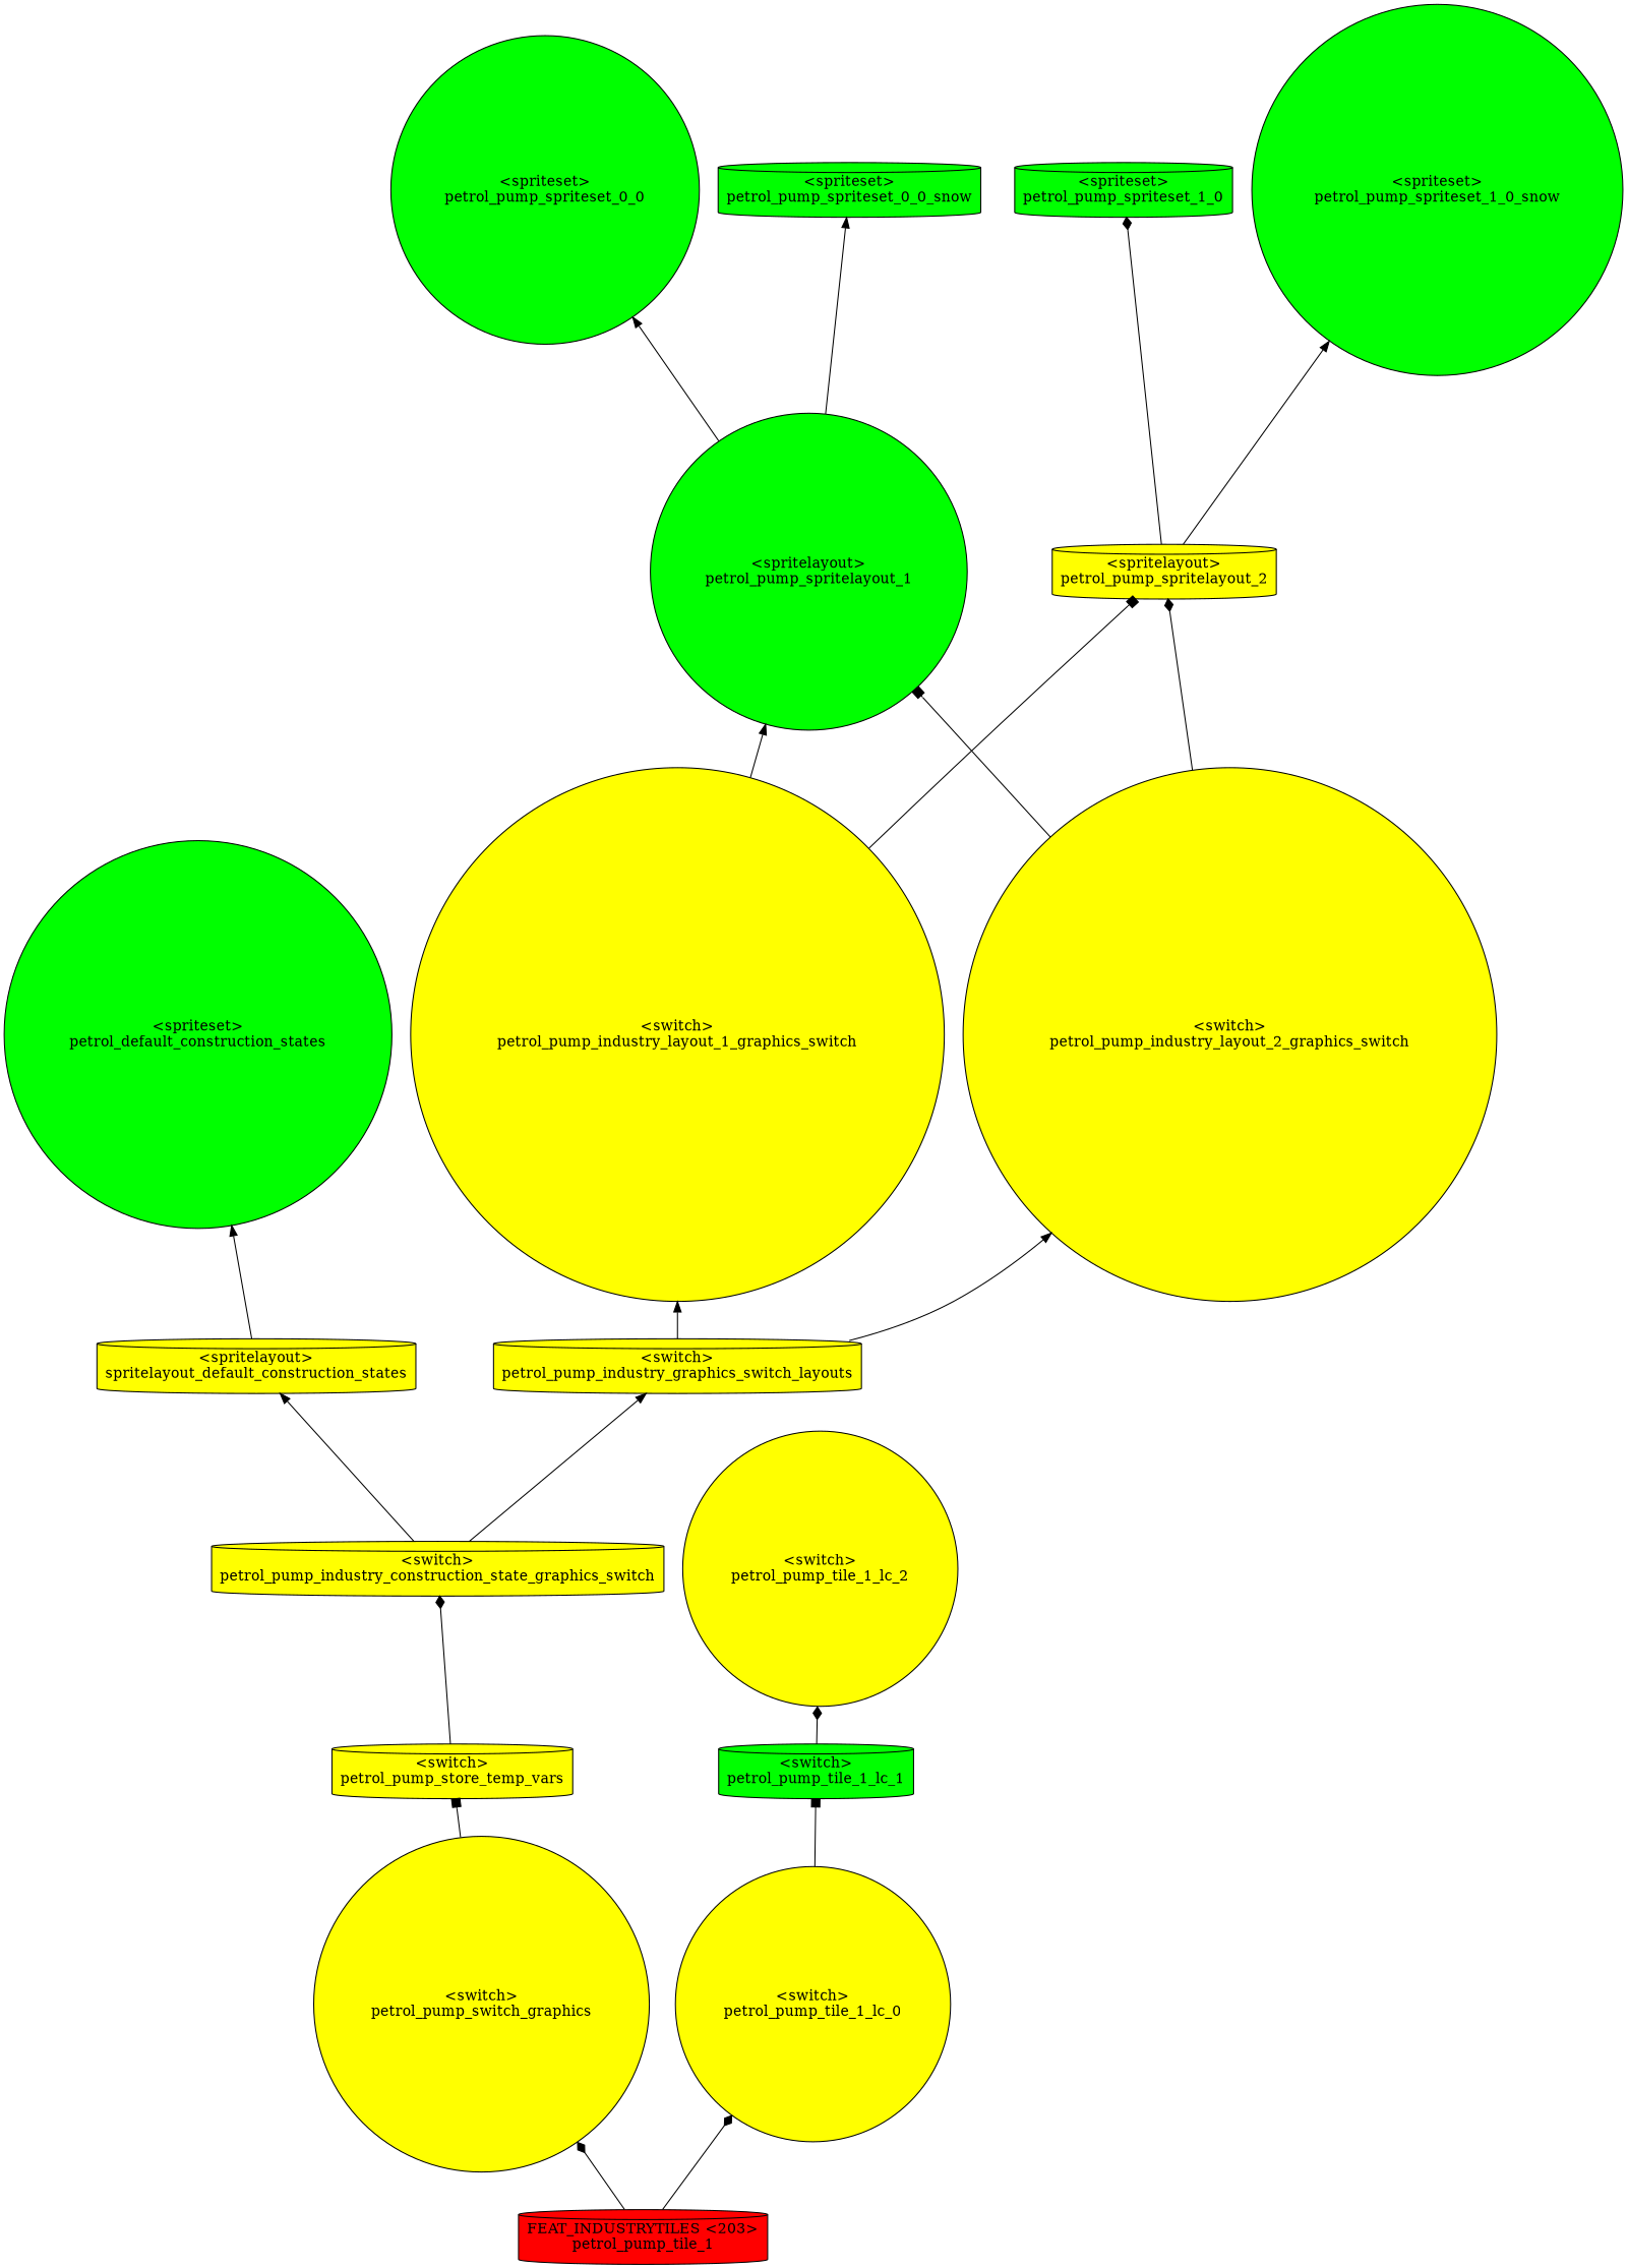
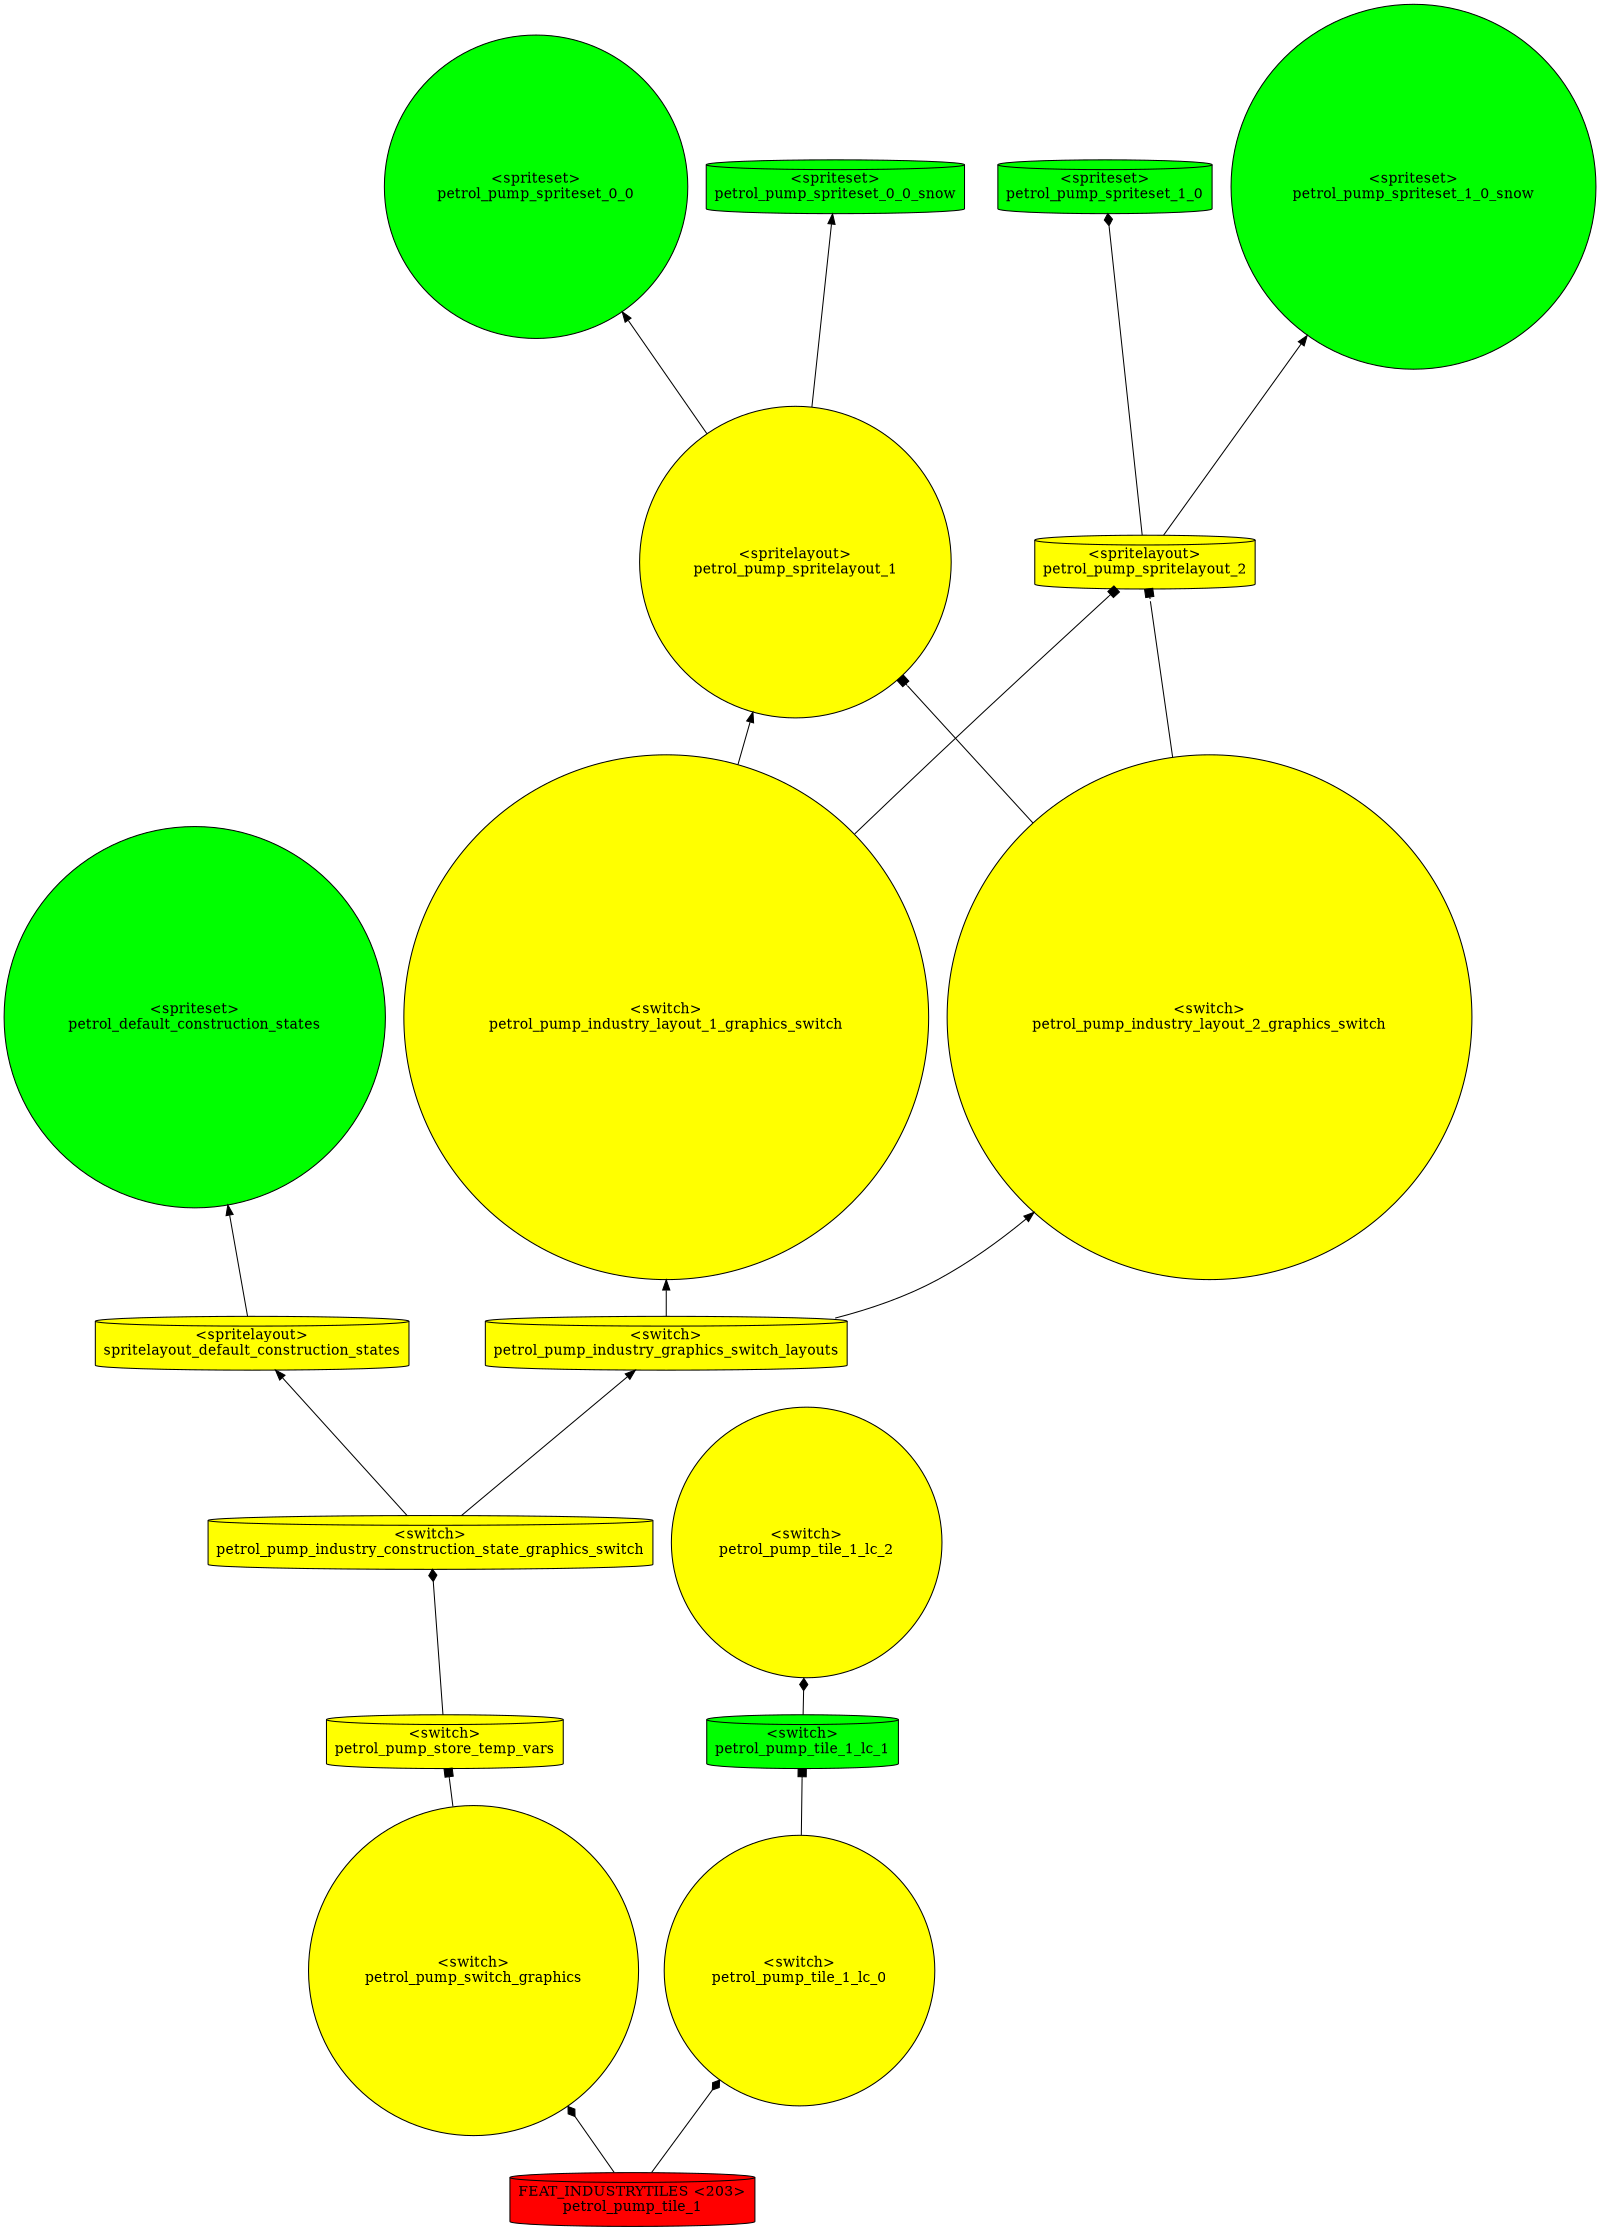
  digraph {
    rankdir=BT
    node [fillcolor=yellow shape=circle style=filled]
    edge [arrowhead=normal]
    n1 [fillcolor=green label="<spriteset>\npetrol_default_construction_states"]
    n2 [label="<spritelayout>\nspritelayout_default_construction_states" shape=cylinder]
    n3 [fillcolor=green label="<spriteset>\npetrol_pump_spriteset_0_0"]
    n4 [fillcolor=green label="<spriteset>\npetrol_pump_spriteset_0_0_snow" shape=cylinder]
    n5 [fillcolor=green label="<spriteset>\npetrol_pump_spriteset_1_0" shape=cylinder]
    n6 [fillcolor=green label="<spriteset>\npetrol_pump_spriteset_1_0_snow"]
-   n7 [fillcolor=green label="<spritelayout>\npetrol_pump_spritelayout_1"]
+   n7 [label="<spritelayout>\npetrol_pump_spritelayout_1"]
    n8 [label="<spritelayout>\npetrol_pump_spritelayout_2" shape=cylinder]
    n9 [label="<switch>\npetrol_pump_industry_layout_1_graphics_switch"]
    n10 [label="<switch>\npetrol_pump_industry_layout_2_graphics_switch"]
    n11 [label="<switch>\npetrol_pump_industry_graphics_switch_layouts" shape=cylinder]
    n12 [label="<switch>\npetrol_pump_industry_construction_state_graphics_switch" shape=cylinder]
    n13 [label="<switch>\npetrol_pump_store_temp_vars" shape=cylinder]
    n14 [label="<switch>\npetrol_pump_switch_graphics"]
    n15 [label="<switch>\npetrol_pump_tile_1_lc_2"]
    n16 [fillcolor=green label="<switch>\npetrol_pump_tile_1_lc_1" shape=cylinder]
    n17 [label="<switch>\npetrol_pump_tile_1_lc_0"]
    n18 [fillcolor=red label="FEAT_INDUSTRYTILES <203>\npetrol_pump_tile_1" shape=cylinder]
    n2 -> n1
    n7 -> n3
    n7 -> n4
    n8 -> n5 [arrowhead=diamond]
    n8 -> n6
    n9 -> n7
    n9 -> n8 [arrowhead=box]
    n10 -> n7 [arrowhead=box]
-   n10 -> n8 [arrowhead=diamond]
+   n10 -> n8 [arrowhead=box]
    n11 -> n9
    n11 -> n10
    n12 -> n2
    n12 -> n11
    n13 -> n12 [arrowhead=diamond]
    n14 -> n13 [arrowhead=box]
    n16 -> n15 [arrowhead=diamond]
    n17 -> n16 [arrowhead=box]
    n18 -> n14 [arrowhead=diamond]
    n18 -> n17 [arrowhead=diamond]
  }
